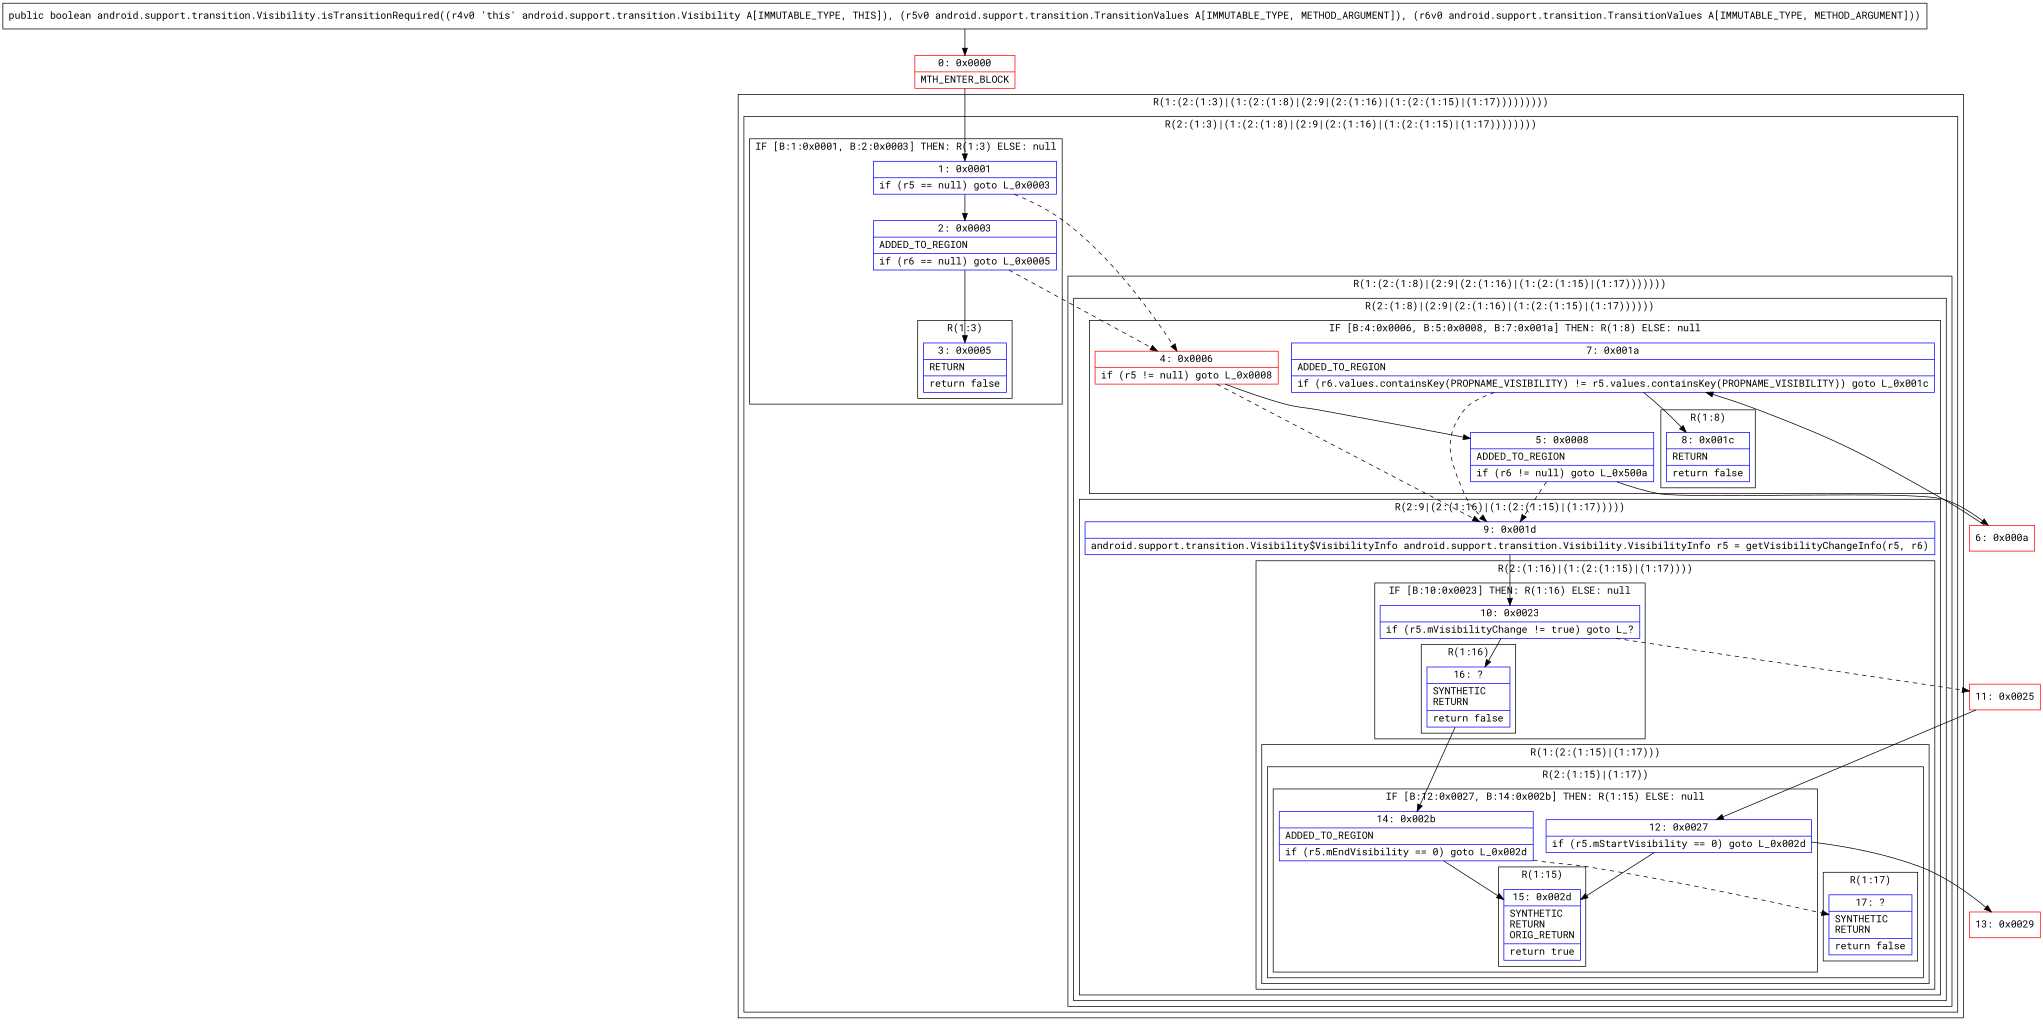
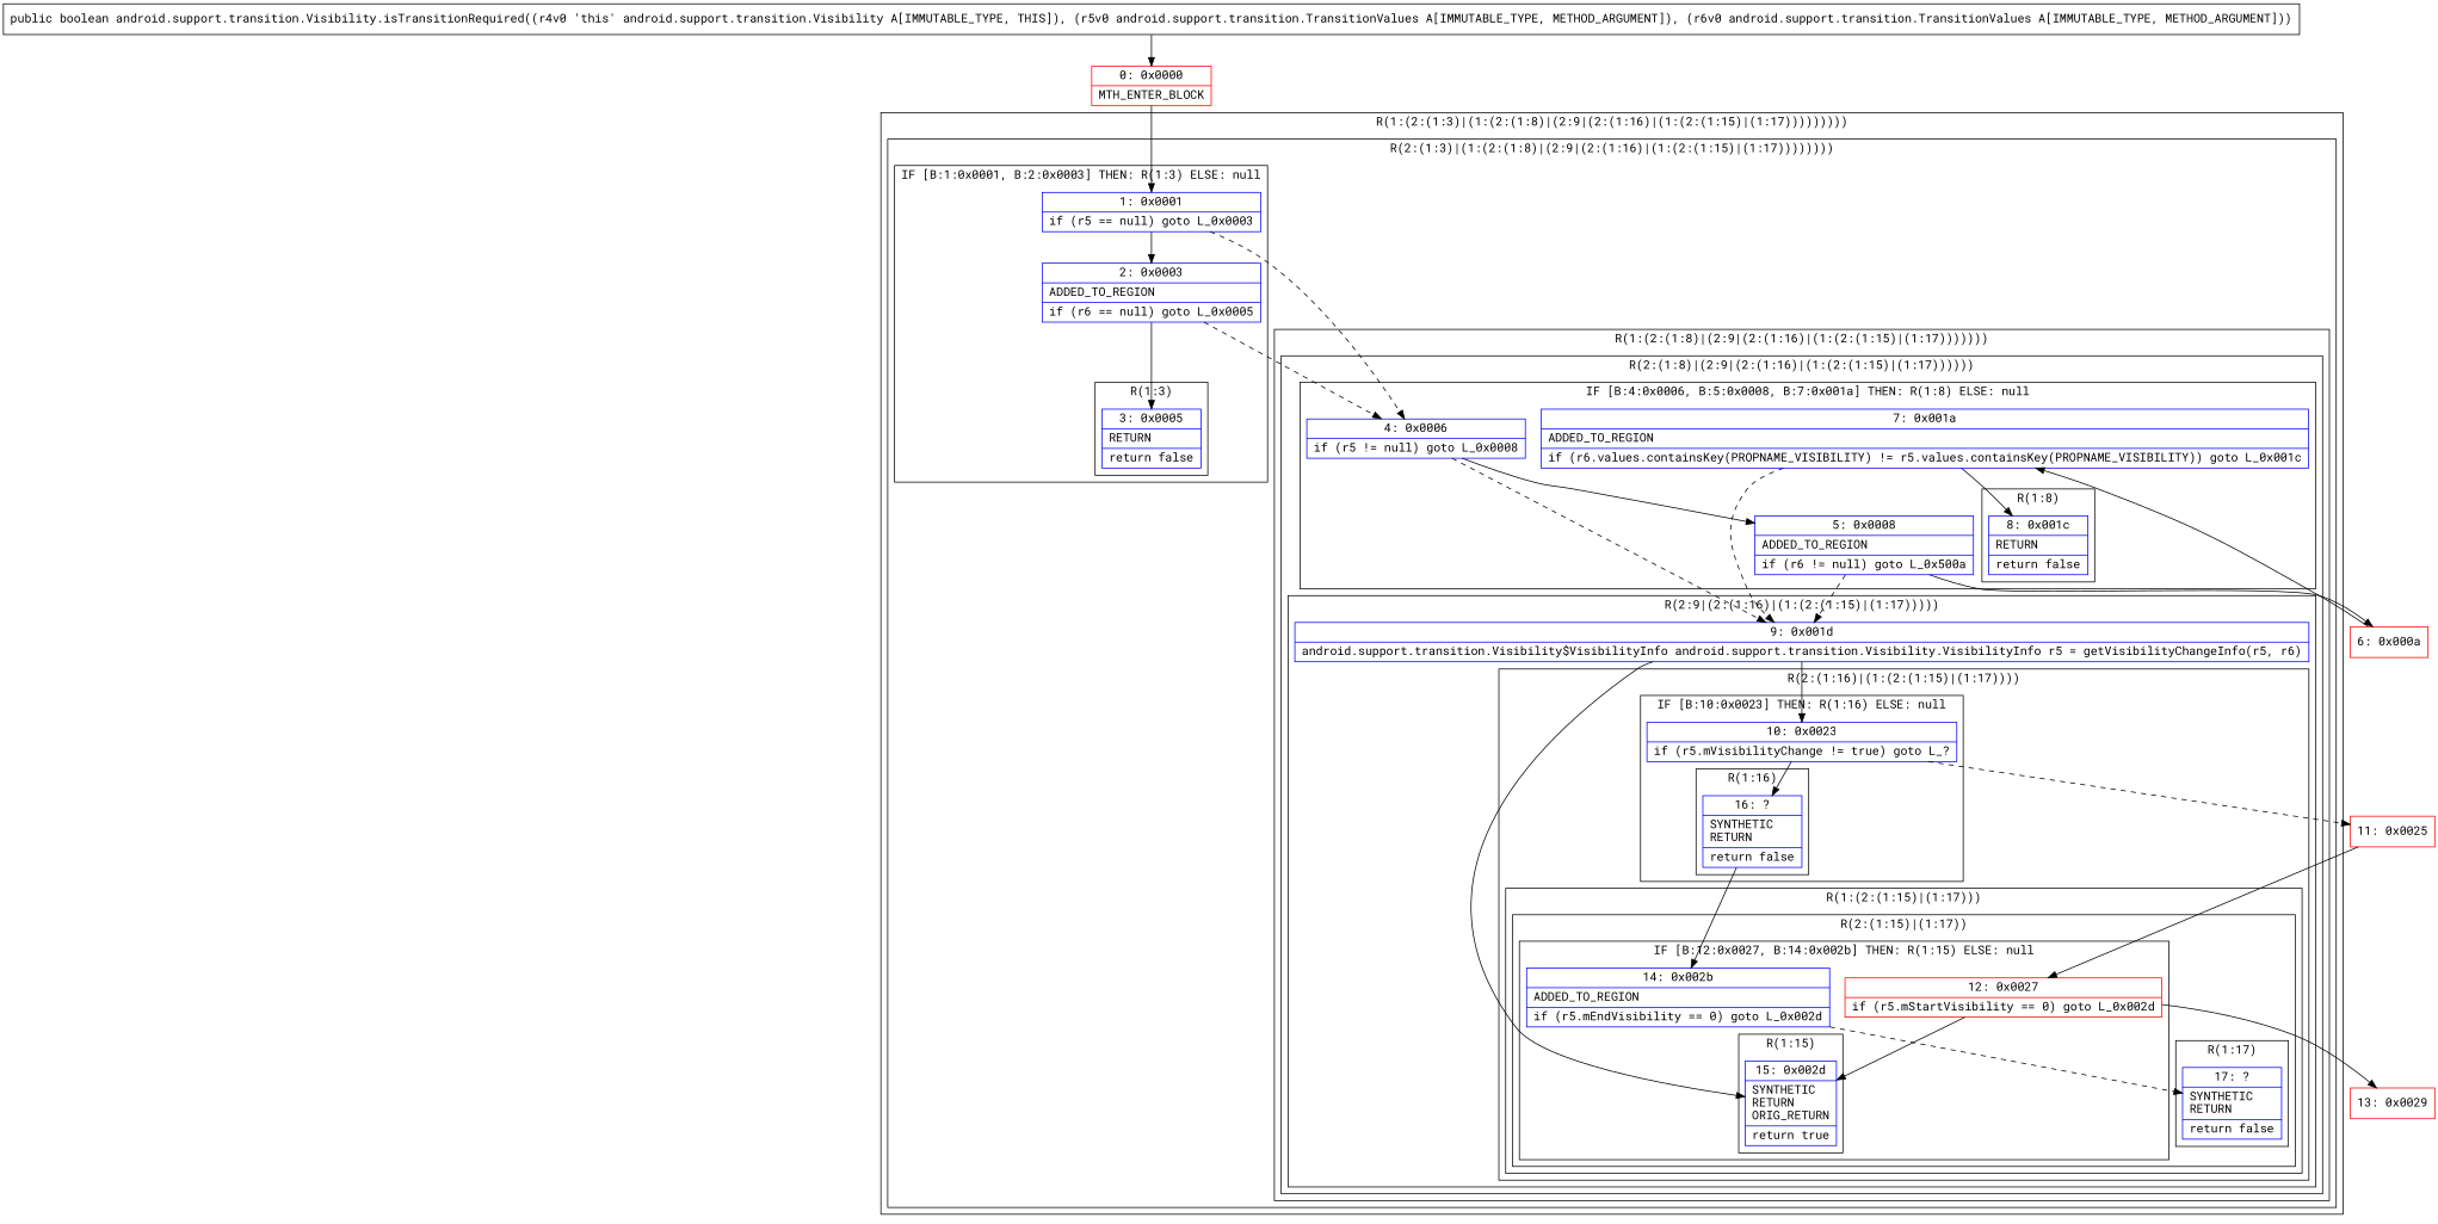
  digraph {
    fontname="Roboto Mono"
    node [color=blue fontname="Roboto Mono" shape=record]
    edge [fontname="Roboto Mono"]
    n1 [label="{3\:\ 0x0005|RETURN\l|return false\l}"]
    n2 [label="{1\:\ 0x0001|if (r5 == null) goto L_0x0003\l}"]
    n3 [label="{2\:\ 0x0003|ADDED_TO_REGION\l|if (r6 == null) goto L_0x0005\l}"]
    n4 [label="{8\:\ 0x001c|RETURN\l|return false\l}"]
-   n5 [color=red label="{4\:\ 0x0006|if (r5 != null) goto L_0x0008\l}"]
+   n5 [label="{4\:\ 0x0006|if (r5 != null) goto L_0x0008\l}"]
    n6 [label="{5\:\ 0x0008|ADDED_TO_REGION\l|if (r6 != null) goto L_0x500a\l}"]
    n7 [label="{7\:\ 0x001a|ADDED_TO_REGION\l|if (r6.values.containsKey(PROPNAME_VISIBILITY) != r5.values.containsKey(PROPNAME_VISIBILITY)) goto L_0x001c\l}"]
    n8 [label="{16\:\ ?|SYNTHETIC\lRETURN\l|return false\l}"]
    n9 [label="{10\:\ 0x0023|if (r5.mVisibilityChange != true) goto L_?\l}"]
    n10 [label="{15\:\ 0x002d|SYNTHETIC\lRETURN\lORIG_RETURN\l|return true\l}"]
-   n11 [label="{12\:\ 0x0027|if (r5.mStartVisibility == 0) goto L_0x002d\l}"]
+   n11 [color=red label="{12\:\ 0x0027|if (r5.mStartVisibility == 0) goto L_0x002d\l}"]
    n12 [label="{14\:\ 0x002b|ADDED_TO_REGION\l|if (r5.mEndVisibility == 0) goto L_0x002d\l}"]
    n13 [label="{17\:\ ?|SYNTHETIC\lRETURN\l|return false\l}"]
    n14 [label="{9\:\ 0x001d|android.support.transition.Visibility$VisibilityInfo android.support.transition.Visibility.VisibilityInfo r5 = getVisibilityChangeInfo(r5, r6)\l}"]
    n15 [color=red label="{6\:\ 0x000a}"]
    n16 [color=red label="{11\:\ 0x0025}"]
    n17 [color=red label="{13\:\ 0x0029}"]
    n18 [color=red label="{0\:\ 0x0000|MTH_ENTER_BLOCK\l}"]
    n19 [label="{public boolean android.support.transition.Visibility.isTransitionRequired((r4v0 'this' android.support.transition.Visibility A[IMMUTABLE_TYPE, THIS]), (r5v0 android.support.transition.TransitionValues A[IMMUTABLE_TYPE, METHOD_ARGUMENT]), (r6v0 android.support.transition.TransitionValues A[IMMUTABLE_TYPE, METHOD_ARGUMENT])) }" color=""]
    subgraph cluster_1 {
      label="R(1:(2:(1:3)|(1:(2:(1:8)|(2:9|(2:(1:16)|(1:(2:(1:15)|(1:17)))))))))"
      subgraph cluster_2 {
        label="R(2:(1:3)|(1:(2:(1:8)|(2:9|(2:(1:16)|(1:(2:(1:15)|(1:17))))))))"
        subgraph cluster_3 {
          label="IF [B:1:0x0001, B:2:0x0003] THEN: R(1:3) ELSE: null"
          n2
          n3
          subgraph cluster_4 {
            label="R(1:3)"
            n1
          }
        }
        subgraph cluster_5 {
          label="R(1:(2:(1:8)|(2:9|(2:(1:16)|(1:(2:(1:15)|(1:17)))))))"
          subgraph cluster_6 {
            label="R(2:(1:8)|(2:9|(2:(1:16)|(1:(2:(1:15)|(1:17))))))"
            subgraph cluster_7 {
              label="IF [B:4:0x0006, B:5:0x0008, B:7:0x001a] THEN: R(1:8) ELSE: null"
              n5
              n6
              n7
              subgraph cluster_8 {
                label="R(1:8)"
                n4
              }
            }
            subgraph cluster_9 {
              label="R(2:9|(2:(1:16)|(1:(2:(1:15)|(1:17)))))"
              n14
              subgraph cluster_10 {
                label="R(2:(1:16)|(1:(2:(1:15)|(1:17))))"
                subgraph cluster_11 {
                  label="IF [B:10:0x0023] THEN: R(1:16) ELSE: null"
                  n9
                  subgraph cluster_12 {
                    label="R(1:16)"
                    n8
                  }
                }
                subgraph cluster_13 {
                  label="R(1:(2:(1:15)|(1:17)))"
                  subgraph cluster_14 {
                    label="R(2:(1:15)|(1:17))"
                    subgraph cluster_15 {
                      label="IF [B:12:0x0027, B:14:0x002b] THEN: R(1:15) ELSE: null"
                      n11
                      n12
                      subgraph cluster_16 {
                        label="R(1:15)"
                        n10
                      }
                    }
                    subgraph cluster_17 {
                      label="R(1:17)"
                      n13
                    }
                  }
                }
              }
            }
          }
        }
      }
    }
    n2 -> n3
    n2 -> n5 [style=dashed]
    n3 -> n1
    n3 -> n5 [style=dashed]
    n5 -> n6
    n5 -> n14 [style=dashed]
    n6 -> n14 [style=dashed]
    n6 -> n15
    n7 -> n4
    n7 -> n14 [style=dashed]
    n8 -> n12
    n9 -> n8
    n9 -> n16 [style=dashed]
    n11 -> n10
    n11 -> n17 [style=solid]
-   n12 -> n10
+   n14 -> n10
    n12 -> n13 [style=dashed]
    n14 -> n9
    n15 -> n7
    n16 -> n11
    n18 -> n2
    n19 -> n18
  }
